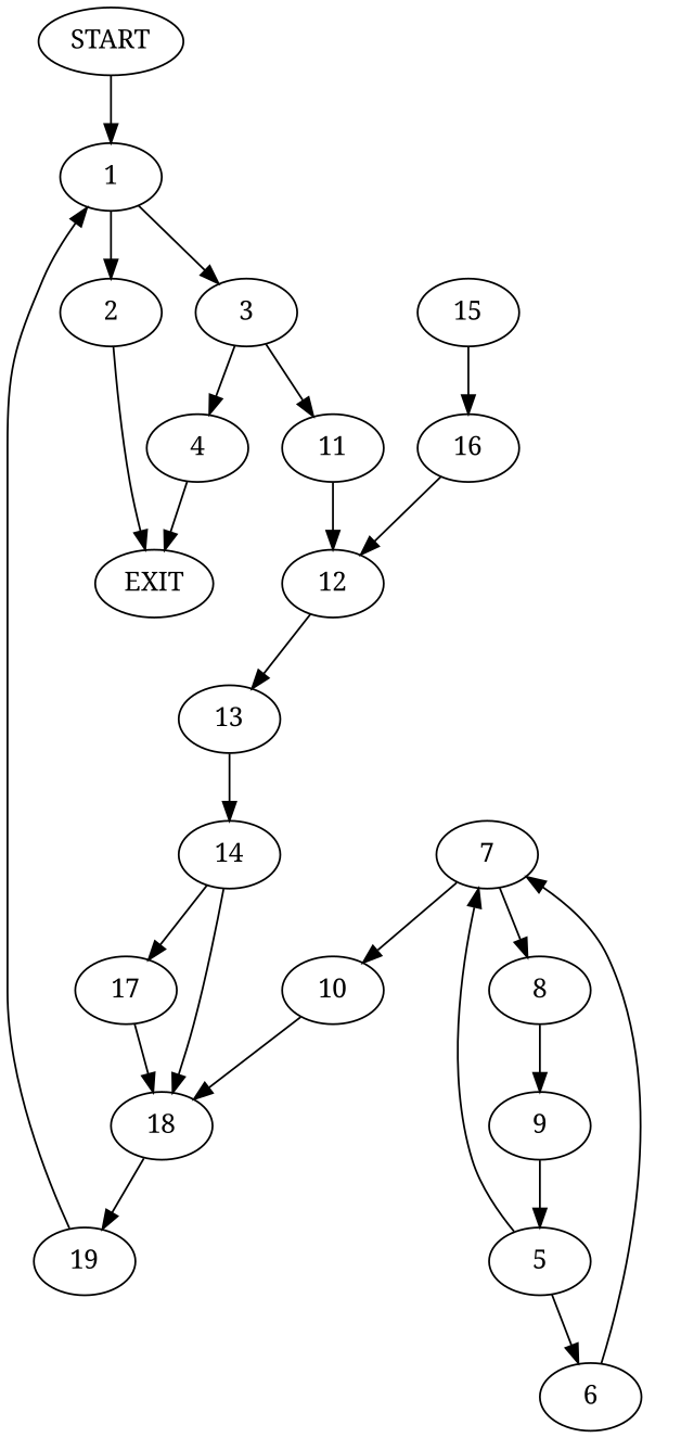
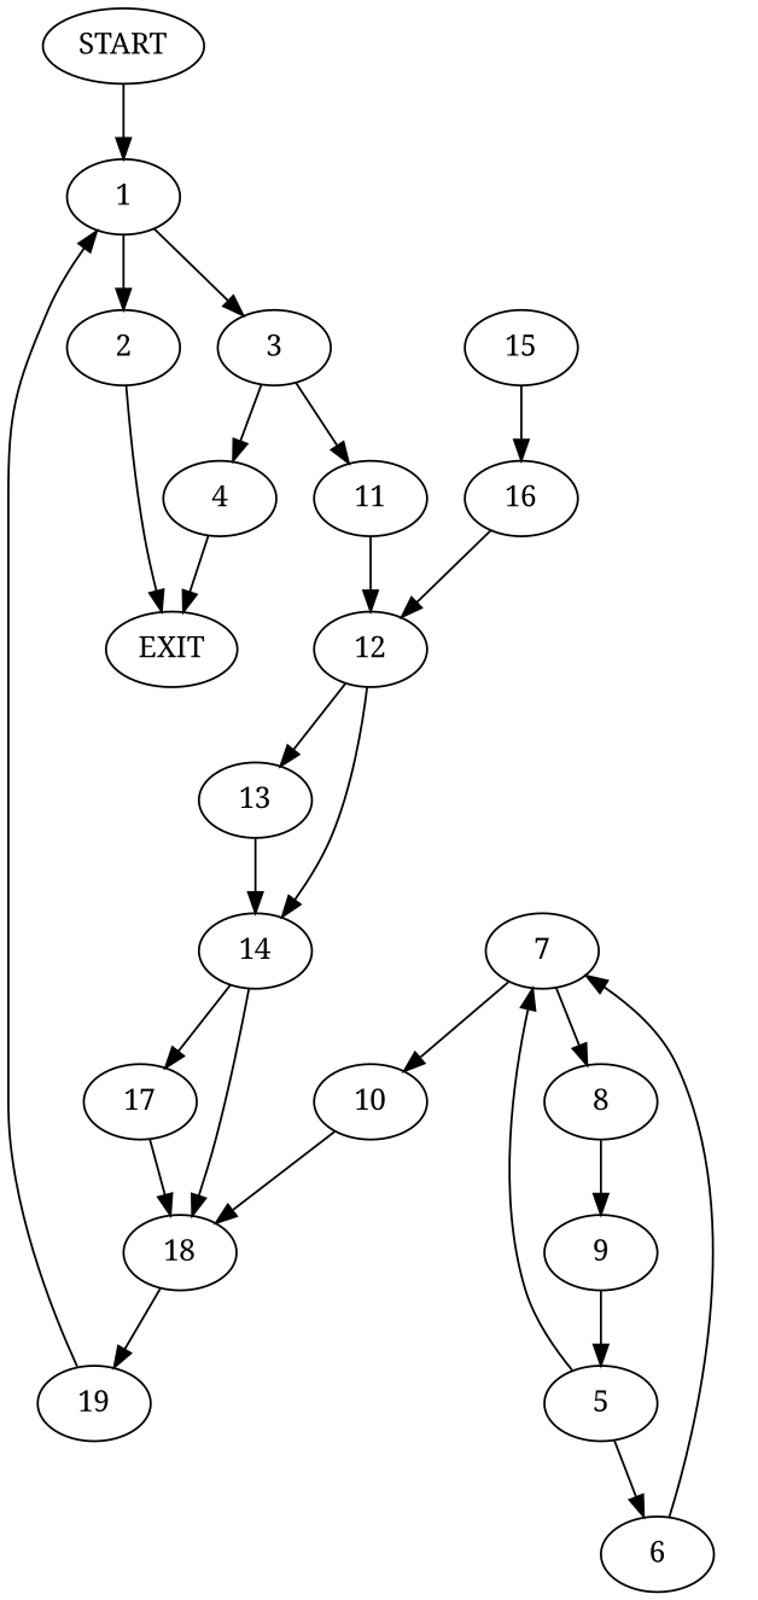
  digraph {
    fontname="Noto Serif"
    node [fontname="Noto Serif"]
    edge [fontname="Noto Serif"]
    n1 [label=START]
    1
    2
    3
    n5 [label=EXIT]
    4
    11
    12
    5
    6
    7
    8
    10
    9
    18
    19
    13
    14
    17
    15
    16
    n1 -> 1
    1 -> 2
    1 -> 3
    2 -> n5
    3 -> 4
    3 -> 11
    4 -> n5
    11 -> 12
    12 -> 13
+   12 -> 14
    5 -> 6
    5 -> 7
    6 -> 7
    7 -> 8
    7 -> 10
    8 -> 9
    10 -> 18
    9 -> 5
    18 -> 19
    19 -> 1
    13 -> 14
    14 -> 18
    14 -> 17
    17 -> 18
    15 -> 16
    16 -> 12
  }
